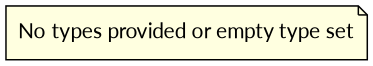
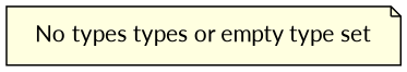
  digraph {
    rankdir=TB
    fontname=Lato
-   n1 [fillcolor=lightyellow label="No types provided or empty type set" shape=note style=filled fontname=Lato]
+   n1 [fillcolor=lightyellow label="No types types or empty type set" shape=note style=filled fontname=Lato]
  }
